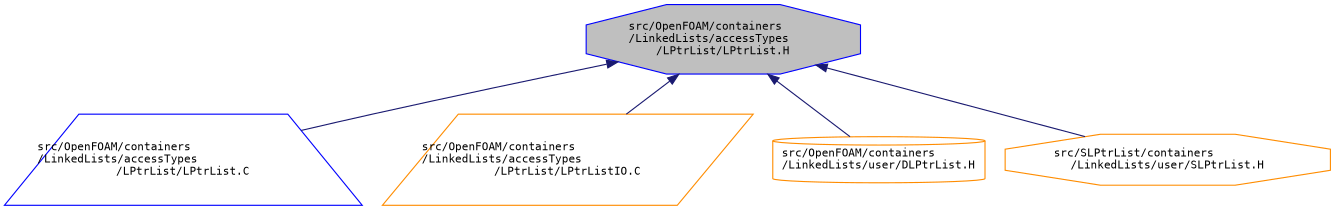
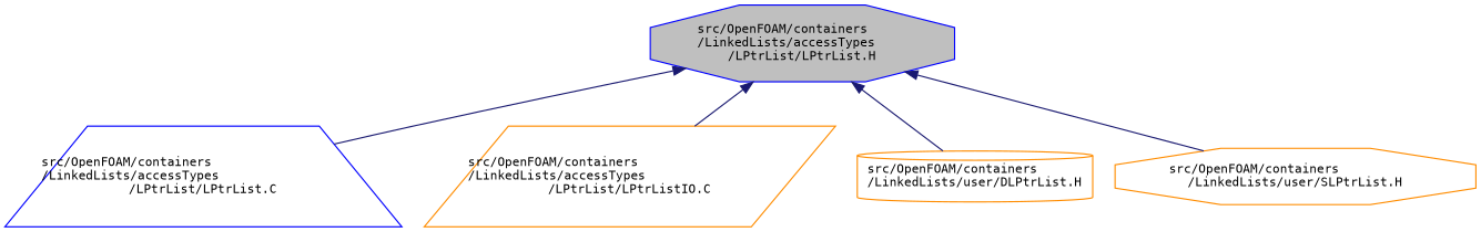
  digraph {
    fontname="DejaVu Sans Mono"
    node [color=darkorange fontname="DejaVu Sans Mono" fontsize=10 shape=octagon]
    edge [color=midnightblue dir=back fontname="DejaVu Sans Mono" fontsize=10 labelfontname=Helvetica labelfontsize=10 style=solid]
    n1 [color=blue fillcolor=grey75 fontcolor=black height=0.2 label="src/OpenFOAM/containers\l/LinkedLists/accessTypes\l/LPtrList/LPtrList.H" style=filled width=0.4]
    n2 [color=blue height=0.2 label="src/OpenFOAM/containers\l/LinkedLists/accessTypes\l/LPtrList/LPtrList.C" shape=trapezium width=0.4]
    n3 [height=0.2 label="src/OpenFOAM/containers\l/LinkedLists/accessTypes\l/LPtrList/LPtrListIO.C" shape=parallelogram width=0.4]
    n4 [height=0.2 label="src/OpenFOAM/containers\l/LinkedLists/user/DLPtrList.H" shape=cylinder width=0.4]
-   n5 [height=0.2 label="src/SLPtrList/containers\l/LinkedLists/user/SLPtrList.H" width=0.4]
+   n5 [height=0.2 label="src/OpenFOAM/containers\l/LinkedLists/user/SLPtrList.H" width=0.4]
    n1 -> n2
    n1 -> n3
    n1 -> n4
    n1 -> n5
  }
